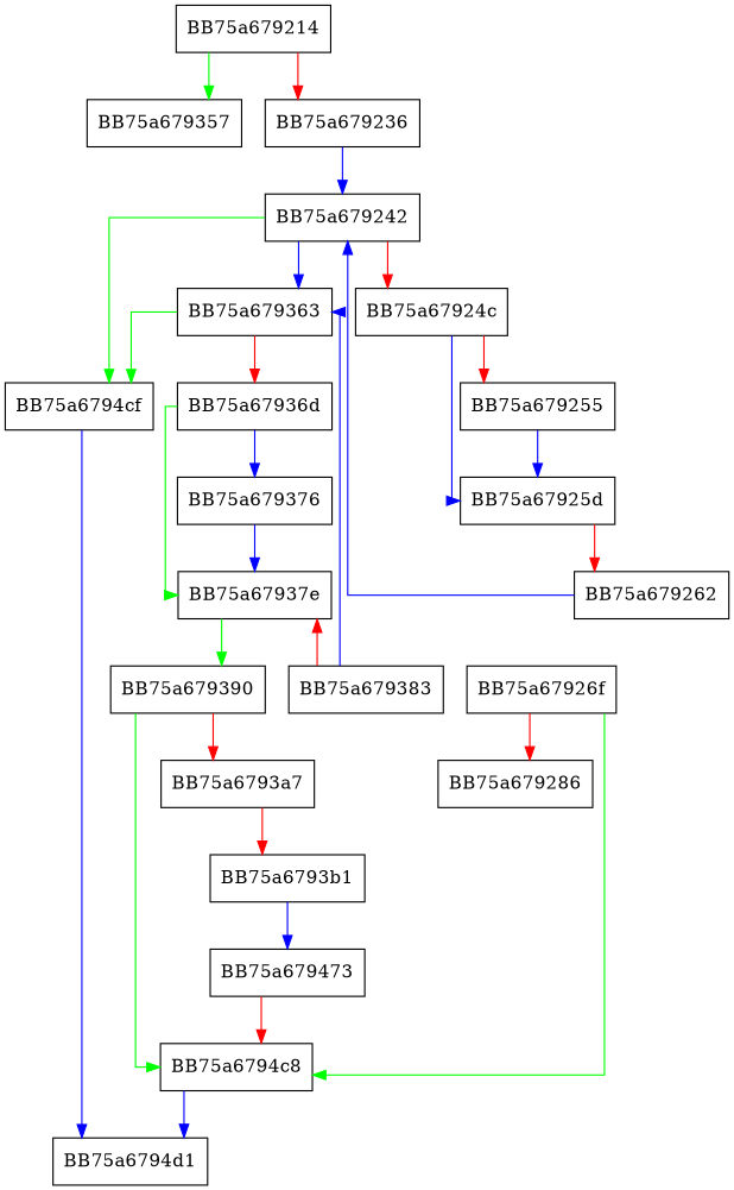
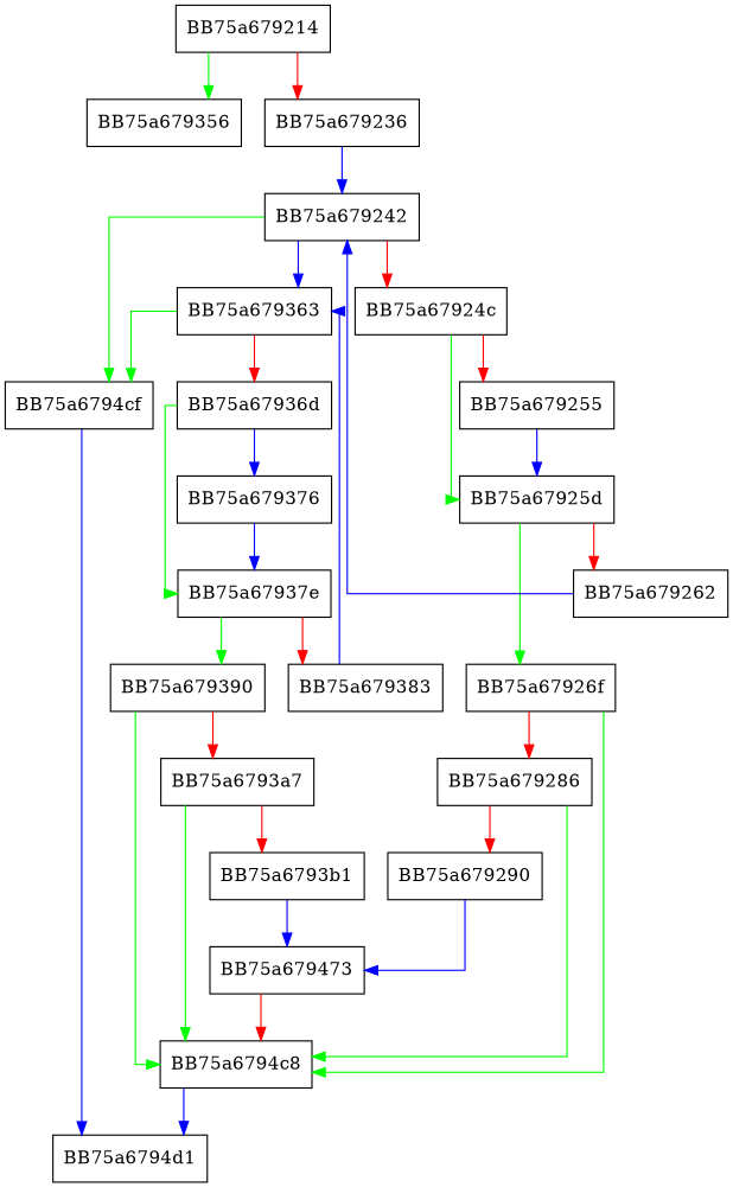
  digraph {
    fontname="DejaVu Serif"
    splines=ortho
    node [fontname="DejaVu Serif" shape=box]
    edge [color=green fontname="DejaVu Serif"]
    BB75a679214
-   BB75a679357
+   BB75a679357 [label=BB75a679356]
    BB75a679236
    BB75a679242
    BB75a679363
    BB75a6794cf
    BB75a67936d
    BB75a67924c
    BB75a6794d1
    BB75a67925d
    BB75a679255
    BB75a67926f
    BB75a679262
    BB75a6794c8
    BB75a679286
+   BB75a679290
    BB75a679473
    BB75a67937e
    BB75a679376
    BB75a679390
    BB75a679383
    BB75a6793a7
    BB75a6793b1
    BB75a679214 -> BB75a679357
    BB75a679214 -> BB75a679236 [color=red]
    BB75a679236 -> BB75a679242 [color=blue]
    BB75a679242 -> BB75a679363 [color=blue]
    BB75a679242 -> BB75a6794cf
    BB75a679242 -> BB75a67924c [color=red]
    BB75a679363 -> BB75a6794cf
    BB75a679363 -> BB75a67936d [color=red]
    BB75a6794cf -> BB75a6794d1 [color=blue]
    BB75a67936d -> BB75a67937e
    BB75a67936d -> BB75a679376 [color=blue]
-   BB75a67924c -> BB75a67925d [color=blue]
+   BB75a67924c -> BB75a67925d
    BB75a67924c -> BB75a679255 [color=red]
+   BB75a67925d -> BB75a67926f
    BB75a67925d -> BB75a679262 [color=red]
    BB75a679255 -> BB75a67925d [color=blue]
    BB75a67926f -> BB75a6794c8
    BB75a67926f -> BB75a679286 [color=red]
    BB75a679262 -> BB75a679242 [color=blue]
    BB75a6794c8 -> BB75a6794d1 [color=blue]
+   BB75a679286 -> BB75a6794c8
+   BB75a679286 -> BB75a679290 [color=red]
+   BB75a679290 -> BB75a679473 [color=blue]
    BB75a679473 -> BB75a6794c8 [color=red]
    BB75a67937e -> BB75a679390
-   BB75a679383 -> BB75a67937e [color=red]
+   BB75a67937e -> BB75a679383 [color=red]
    BB75a679376 -> BB75a67937e [color=blue]
    BB75a679390 -> BB75a6794c8
    BB75a679390 -> BB75a6793a7 [color=red]
    BB75a679383 -> BB75a679363 [color=blue]
+   BB75a6793a7 -> BB75a6794c8
    BB75a6793a7 -> BB75a6793b1 [color=red]
    BB75a6793b1 -> BB75a679473 [color=blue]
  }
